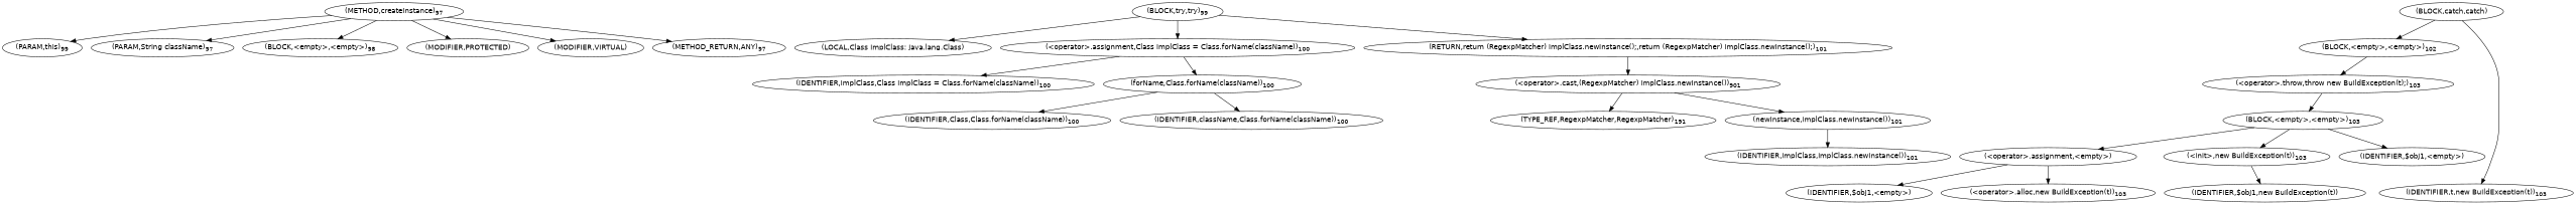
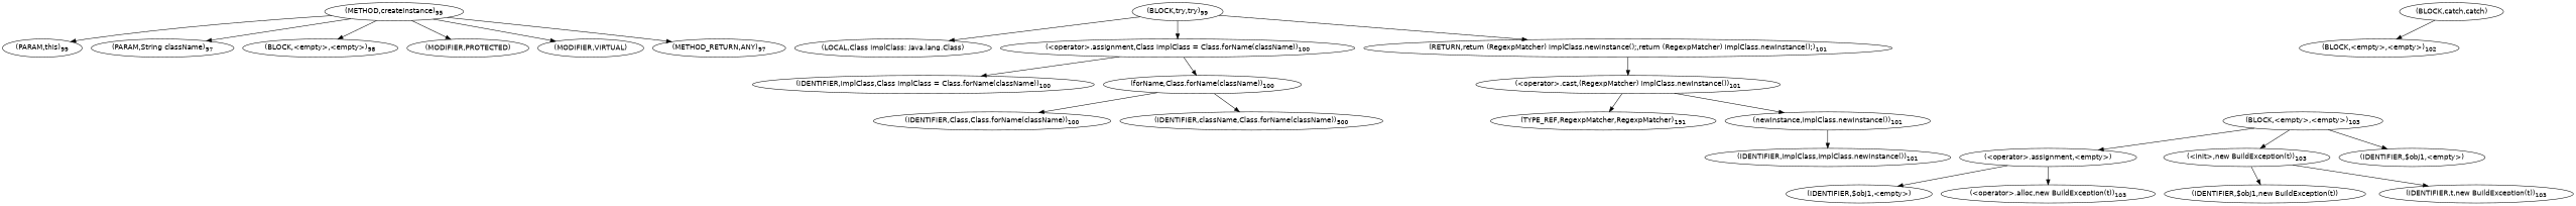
  digraph {
    fontname="DejaVu Sans"
    node [fontname="DejaVu Sans"]
    edge [fontname="DejaVu Sans"]
-   n1 [label=<(METHOD,createInstance)<SUB>97</SUB>>]
+   n1 [label=<(METHOD,createInstance)<SUB>95</SUB>>]
    n2 [label=<(PARAM,this)<SUB>99</SUB>>]
    n3 [label=<(PARAM,String className)<SUB>97</SUB>>]
    n4 [label=<(BLOCK,&lt;empty&gt;,&lt;empty&gt;)<SUB>98</SUB>>]
    n5 [label=<(MODIFIER,PROTECTED)>]
    n6 [label=<(MODIFIER,VIRTUAL)>]
    n7 [label=<(METHOD_RETURN,ANY)<SUB>97</SUB>>]
    n8 [label=<(BLOCK,try,try)<SUB>99</SUB>>]
    n9 [label=<(LOCAL,Class implClass: java.lang.Class)>]
    n10 [label=<(&lt;operator&gt;.assignment,Class implClass = Class.forName(className))<SUB>100</SUB>>]
    n11 [label=<(RETURN,return (RegexpMatcher) implClass.newInstance();,return (RegexpMatcher) implClass.newInstance();)<SUB>101</SUB>>]
    n12 [label=<(BLOCK,catch,catch)>]
    n13 [label=<(BLOCK,&lt;empty&gt;,&lt;empty&gt;)<SUB>102</SUB>>]
    n14 [label=<(IDENTIFIER,implClass,Class implClass = Class.forName(className))<SUB>100</SUB>>]
    n15 [label=<(forName,Class.forName(className))<SUB>100</SUB>>]
-   n16 [label=<(&lt;operator&gt;.cast,(RegexpMatcher) implClass.newInstance())<SUB>901</SUB>>]
+   n16 [label=<(&lt;operator&gt;.cast,(RegexpMatcher) implClass.newInstance())<SUB>101</SUB>>]
    n17 [label=<(IDENTIFIER,Class,Class.forName(className))<SUB>100</SUB>>]
-   n18 [label=<(IDENTIFIER,className,Class.forName(className))<SUB>100</SUB>>]
+   n18 [label=<(IDENTIFIER,className,Class.forName(className))<SUB>500</SUB>>]
    n19 [label=<(TYPE_REF,RegexpMatcher,RegexpMatcher)<SUB>191</SUB>>]
    n20 [label=<(newInstance,implClass.newInstance())<SUB>101</SUB>>]
    n21 [label=<(IDENTIFIER,implClass,implClass.newInstance())<SUB>101</SUB>>]
-   n22 [label=<(&lt;operator&gt;.throw,throw new BuildException(t);)<SUB>103</SUB>>]
    n23 [label=<(BLOCK,&lt;empty&gt;,&lt;empty&gt;)<SUB>103</SUB>>]
    n24 [label=<(&lt;operator&gt;.assignment,&lt;empty&gt;)>]
    n25 [label=<(&lt;init&gt;,new BuildException(t))<SUB>103</SUB>>]
    n26 [label=<(IDENTIFIER,$obj1,&lt;empty&gt;)>]
    n27 [label=<(IDENTIFIER,$obj1,&lt;empty&gt;)>]
    n28 [label=<(&lt;operator&gt;.alloc,new BuildException(t))<SUB>103</SUB>>]
    n29 [label=<(IDENTIFIER,$obj1,new BuildException(t))>]
    n30 [label=<(IDENTIFIER,t,new BuildException(t))<SUB>103</SUB>>]
    n1 -> n2
    n1 -> n3
    n1 -> n4
    n1 -> n5
    n1 -> n6
    n1 -> n7
    n8 -> n9
    n8 -> n10
    n8 -> n11
    n10 -> n14
    n10 -> n15
    n11 -> n16
    n12 -> n13
-   n13 -> n22
    n15 -> n17
    n15 -> n18
    n16 -> n19
    n16 -> n20
    n20 -> n21
-   n22 -> n23
    n23 -> n24
    n23 -> n25
    n23 -> n26
    n24 -> n27
    n24 -> n28
    n25 -> n29
-   n12 -> n30
+   n25 -> n30
  }
